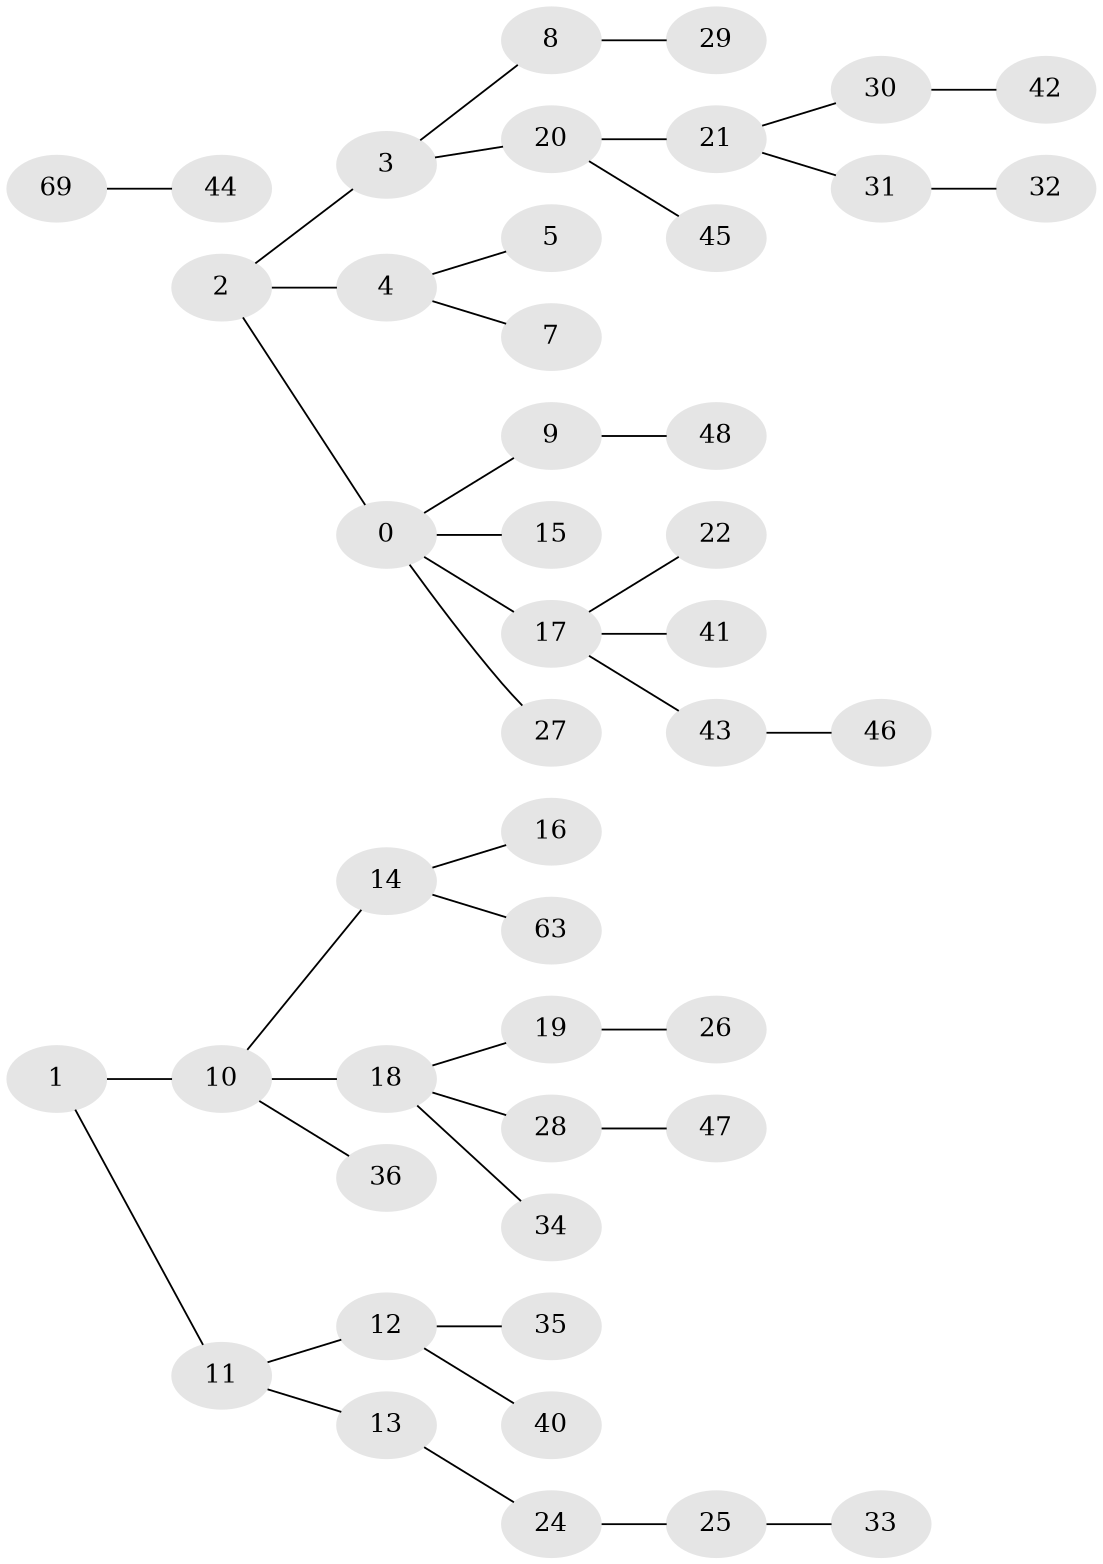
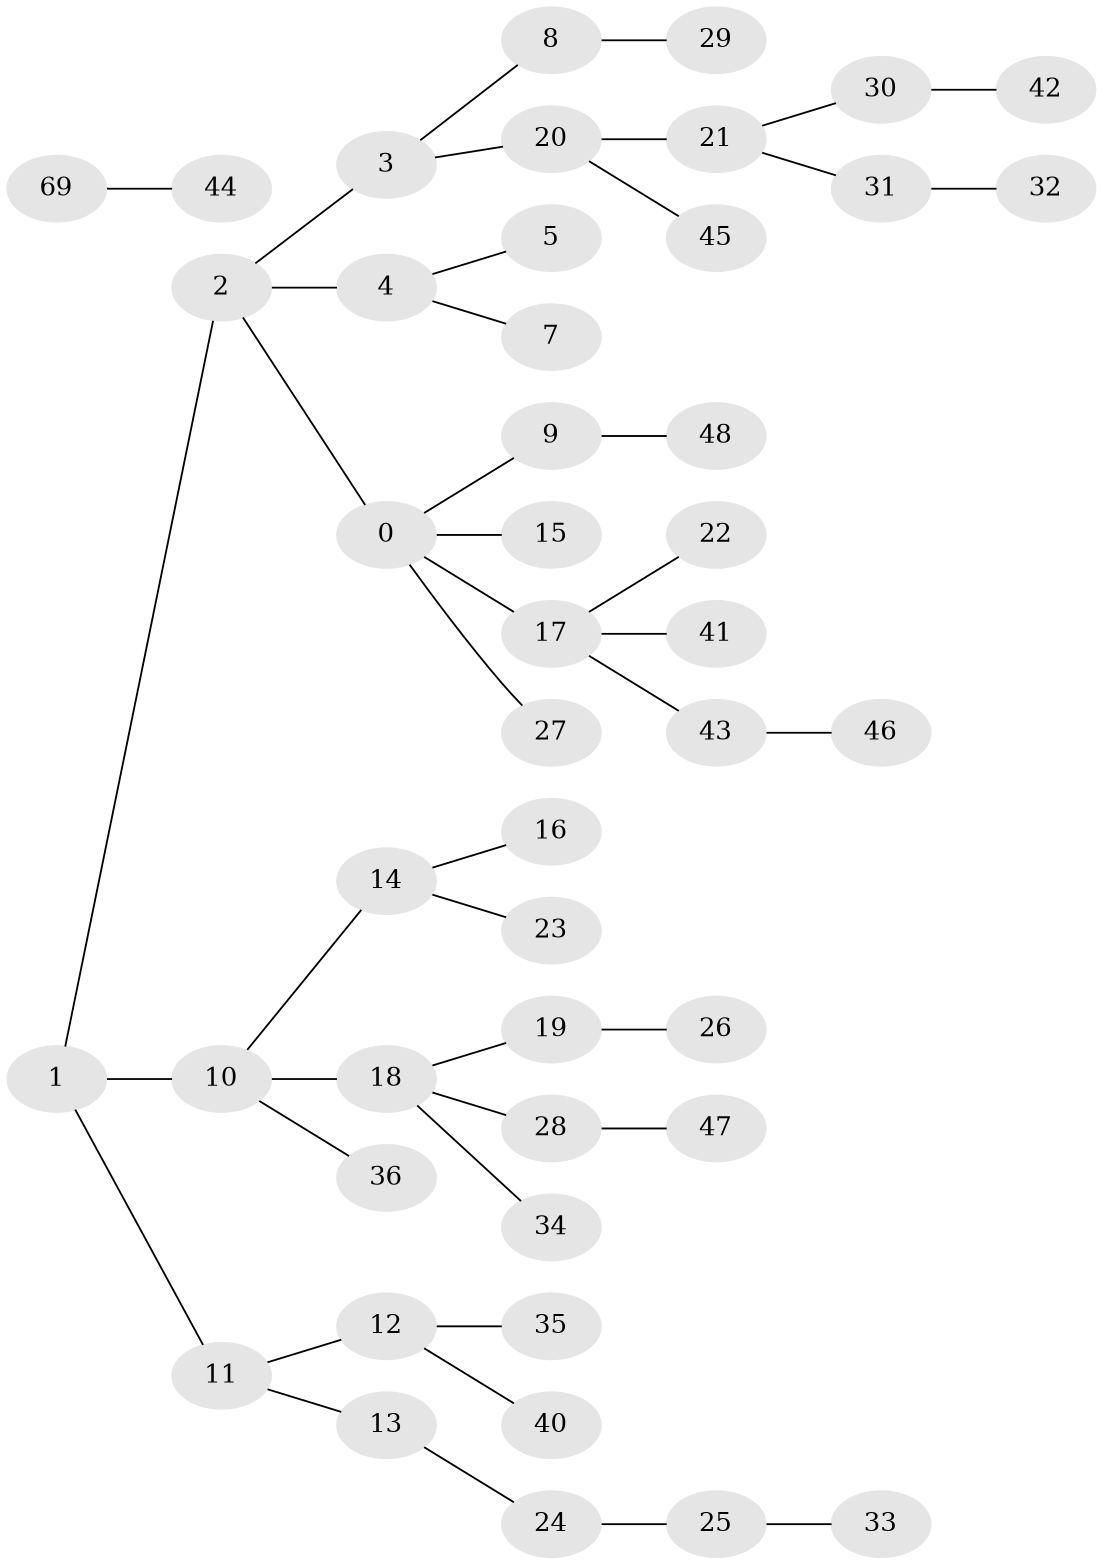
  graph {
    rankdir=LR
    node [color=gray90 style=filled]
    edge [weight=1.0]
    1
    2
    10
    11
    3
    4
    n7 [label=0]
    14
    18
    36
    12
    13
    8
    20
    5
    7
    9
    15
    17
    27
    29
    21
    45
    n24 [label=48]
    22
    41
    43
    16
-   23 [label=63]
+   23
    19
    28
    34
    35
    40
    24
    25
    46
    26
    47
    30
    31
    42
    32
    33
    n45 [label=69]
    44
+   1 -- 2
    1 -- 10
    1 -- 11
    2 -- 3 [weight=2.0]
    2 -- 4
    2 -- n7
    10 -- 14
    10 -- 18
    10 -- 36
    11 -- 12
    11 -- 13 [weight=2.0]
    3 -- 8
    3 -- 20
    4 -- 5
    4 -- 7
    n7 -- 9
    n7 -- 15 [weight=2.0]
    n7 -- 17
    n7 -- 27
    14 -- 16 [weight=2.0]
    14 -- 23
    18 -- 19
    18 -- 28
    18 -- 34
    12 -- 35
    12 -- 40
    13 -- 24
    8 -- 29
    20 -- 21 [weight=3.0]
    20 -- 45
    9 -- n24
    17 -- 22
    17 -- 41
    17 -- 43
    21 -- 30
    21 -- 31
    43 -- 46
    19 -- 26 [weight=2.0]
    28 -- 47
    24 -- 25
    25 -- 33
    30 -- 42
    31 -- 32 [weight=2.0]
    n45 -- 44
  }
